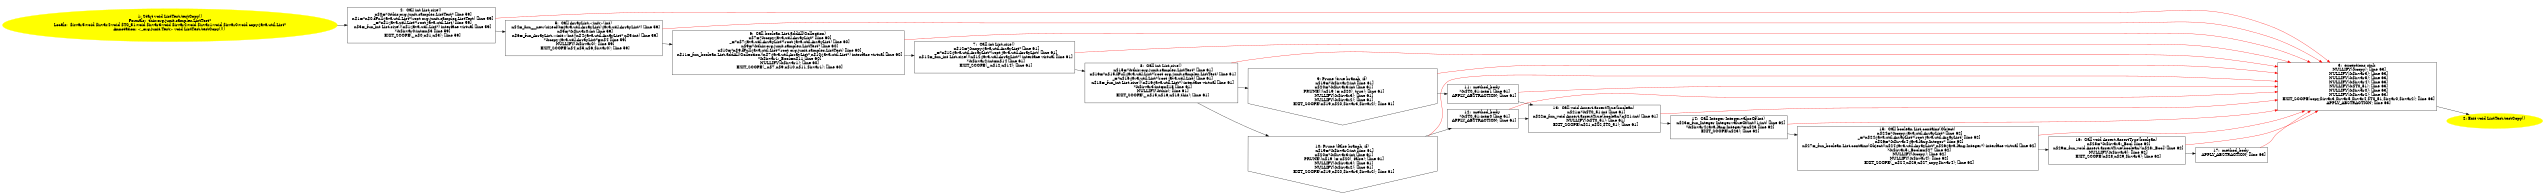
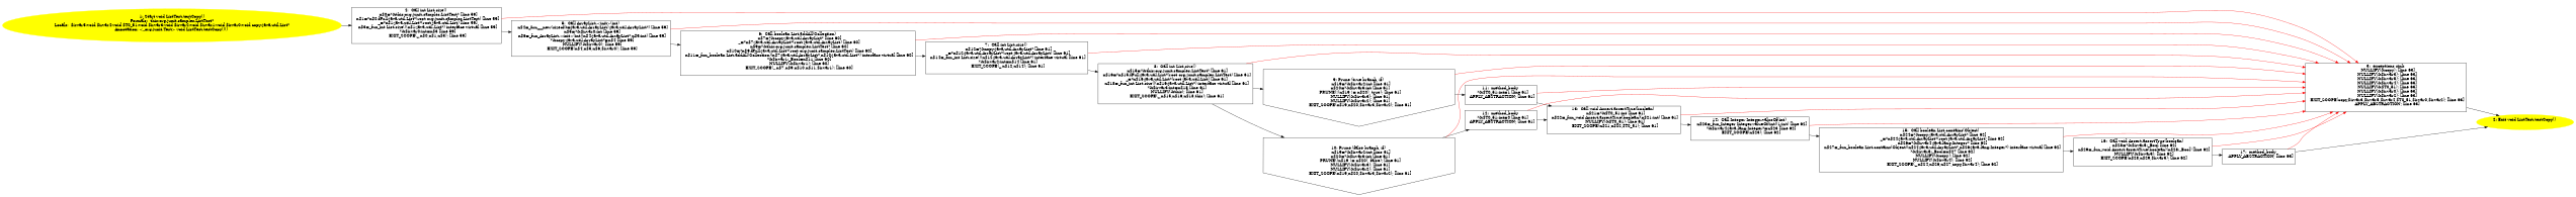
  digraph {
    rankdir=LR
    node [shape=box]
    n1 [color=yellow label="1: Start void ListTest.testCopy()\nFormals:  this:org.junit.samples.ListTest*\nLocals:  $irvar5:void $irvar4:void $T0_51:void $irvar3:void $irvar2:void $irvar1:void $irvar0:void copy:java.util.List*\nAnnotation: <_org.junit.Test> void ListTest.testCopy()() \n  " style=filled shape=""]
    n2 [label="4:  Call int List.size() \n   n$0=*&this:org.junit.samples.ListTest* [line 59]\n  n$1=*n$0.fFull:java.util.List*(root org.junit.samples.ListTest) [line 59]\n  _=*n$1:java.util.List*(root java.util.List) [line 59]\n  n$3=_fun_int List.size()(n$1:java.util.List*) interface virtual [line 59]\n  *&$irvar0:int=n$3 [line 59]\n  EXIT_SCOPE(_,n$0,n$1,n$3); [line 59]\n "]
    n3 [label="3:  exceptions sink \n   NULLIFY(&copy); [line 63]\n  NULLIFY(&$irvar3); [line 63]\n  NULLIFY(&$irvar5); [line 63]\n  NULLIFY(&$irvar4); [line 63]\n  NULLIFY(&$T0_51); [line 63]\n  NULLIFY(&$irvar0); [line 63]\n  NULLIFY(&$irvar2); [line 63]\n  EXIT_SCOPE(copy,$irvar3,$irvar5,$irvar4,$T0_51,$irvar0,$irvar2); [line 63]\n  APPLY_ABSTRACTION; [line 63]\n "]
    n4 [label="5:  Call ArrayList.<init>(int) \n   n$4=_fun___new(sizeof(t=java.util.ArrayList):java.util.ArrayList*) [line 59]\n  n$5=*&$irvar0:int [line 59]\n  n$6=_fun_ArrayList.<init>(int)(n$4:java.util.ArrayList*,n$5:int) [line 59]\n  *&copy:java.util.ArrayList*=n$4 [line 59]\n  NULLIFY(&$irvar0); [line 59]\n  EXIT_SCOPE(n$4,n$5,n$6,$irvar0); [line 59]\n "]
    n5 [color=yellow label="2: Exit void ListTest.testCopy() \n  " style=filled shape=""]
    n6 [label="6:  Call boolean List.addAll(Collection) \n   n$7=*&copy:java.util.ArrayList* [line 60]\n  _=*n$7:java.util.ArrayList*(root java.util.ArrayList) [line 60]\n  n$9=*&this:org.junit.samples.ListTest* [line 60]\n  n$10=*n$9.fFull:java.util.List*(root org.junit.samples.ListTest) [line 60]\n  n$11=_fun_boolean List.addAll(Collection)(n$7:java.util.ArrayList*,n$10:java.util.List*) interface virtual [line 60]\n  *&$irvar1:_Bool=n$11 [line 60]\n  NULLIFY(&$irvar1); [line 60]\n  EXIT_SCOPE(_,n$7,n$9,n$10,n$11,$irvar1); [line 60]\n "]
    n7 [label="7:  Call int List.size() \n   n$12=*&copy:java.util.ArrayList* [line 61]\n  _=*n$12:java.util.ArrayList*(root java.util.ArrayList) [line 61]\n  n$14=_fun_int List.size()(n$12:java.util.ArrayList*) interface virtual [line 61]\n  *&$irvar2:int=n$14 [line 61]\n  EXIT_SCOPE(_,n$12,n$14); [line 61]\n "]
    n8 [label="8:  Call int List.size() \n   n$15=*&this:org.junit.samples.ListTest* [line 61]\n  n$16=*n$15.fFull:java.util.List*(root org.junit.samples.ListTest) [line 61]\n  _=*n$16:java.util.List*(root java.util.List) [line 61]\n  n$18=_fun_int List.size()(n$16:java.util.List*) interface virtual [line 61]\n  *&$irvar3:int=n$18 [line 61]\n  NULLIFY(&this); [line 61]\n  EXIT_SCOPE(_,n$15,n$16,n$18,this); [line 61]\n "]
    n9 [label="9: Prune (true branch, if) \n   n$19=*&$irvar2:int [line 61]\n  n$20=*&$irvar3:int [line 61]\n  PRUNE(!(n$19 != n$20), true); [line 61]\n  NULLIFY(&$irvar3); [line 61]\n  NULLIFY(&$irvar2); [line 61]\n  EXIT_SCOPE(n$19,n$20,$irvar3,$irvar2); [line 61]\n " shape=invhouse]
    n10 [label="10: Prune (false branch, if) \n   n$19=*&$irvar2:int [line 61]\n  n$20=*&$irvar3:int [line 61]\n  PRUNE((n$19 != n$20), false); [line 61]\n  NULLIFY(&$irvar3); [line 61]\n  NULLIFY(&$irvar2); [line 61]\n  EXIT_SCOPE(n$19,n$20,$irvar3,$irvar2); [line 61]\n " shape=invhouse]
    n11 [label="11:  method_body \n   *&$T0_51:int=1 [line 61]\n  APPLY_ABSTRACTION; [line 61]\n "]
    n12 [label="12:  method_body \n   *&$T0_51:int=0 [line 61]\n  APPLY_ABSTRACTION; [line 61]\n "]
    n13 [label="13:  Call void Assert.assertTrue(boolean) \n   n$21=*&$T0_51:int [line 61]\n  n$22=_fun_void Assert.assertTrue(boolean)(n$21:int) [line 61]\n  NULLIFY(&$T0_51); [line 61]\n  EXIT_SCOPE(n$21,n$22,$T0_51); [line 61]\n "]
    n14 [label="14:  Call Integer Integer.valueOf(int) \n   n$23=_fun_Integer Integer.valueOf(int)(1:int) [line 62]\n  *&$irvar4:java.lang.Integer*=n$23 [line 62]\n  EXIT_SCOPE(n$23); [line 62]\n "]
    n15 [label="15:  Call boolean List.contains(Object) \n   n$24=*&copy:java.util.ArrayList* [line 62]\n  _=*n$24:java.util.ArrayList*(root java.util.ArrayList) [line 62]\n  n$26=*&$irvar4:java.lang.Integer* [line 62]\n  n$27=_fun_boolean List.contains(Object)(n$24:java.util.ArrayList*,n$26:java.lang.Integer*) interface virtual [line 62]\n  *&$irvar5:_Bool=n$27 [line 62]\n  NULLIFY(&copy); [line 62]\n  NULLIFY(&$irvar4); [line 62]\n  EXIT_SCOPE(_,n$24,n$26,n$27,copy,$irvar4); [line 62]\n "]
    n16 [label="16:  Call void Assert.assertTrue(boolean) \n   n$28=*&$irvar5:_Bool [line 62]\n  n$29=_fun_void Assert.assertTrue(boolean)(n$28:_Bool) [line 62]\n  NULLIFY(&$irvar5); [line 62]\n  EXIT_SCOPE(n$28,n$29,$irvar5); [line 62]\n "]
    n17 [label="17:  method_body \n   APPLY_ABSTRACTION; [line 63]\n "]
    n1 -> n2
    n2 -> n3 [color=red]
    n2 -> n4
    n3 -> n5
    n4 -> n3 [color=red]
    n4 -> n6
    n6 -> n3 [color=red]
    n6 -> n7
    n7 -> n3 [color=red]
    n7 -> n8
    n8 -> n3 [color=red]
    n8 -> n9
    n8 -> n10
    n9 -> n3 [color=red]
    n9 -> n11
    n10 -> n3 [color=red]
    n10 -> n12
    n11 -> n3 [color=red]
    n11 -> n13
    n12 -> n3 [color=red]
    n12 -> n13
    n13 -> n3 [color=red]
    n13 -> n14
    n14 -> n3 [color=red]
    n14 -> n15
    n15 -> n3 [color=red]
    n15 -> n16
    n16 -> n3 [color=red]
    n16 -> n17
    n17 -> n3 [color=red]
+   n17 -> n5
  }
